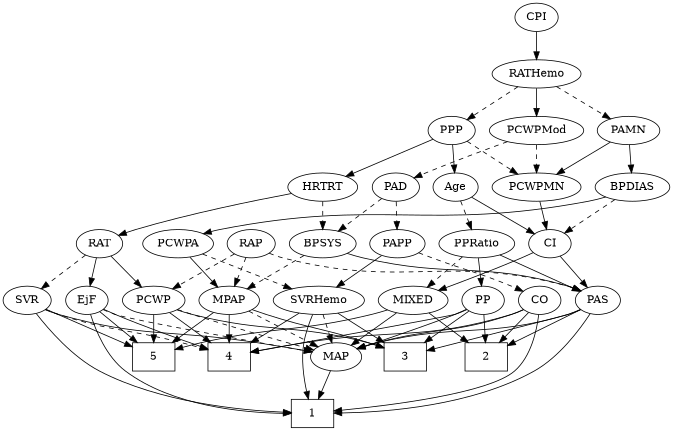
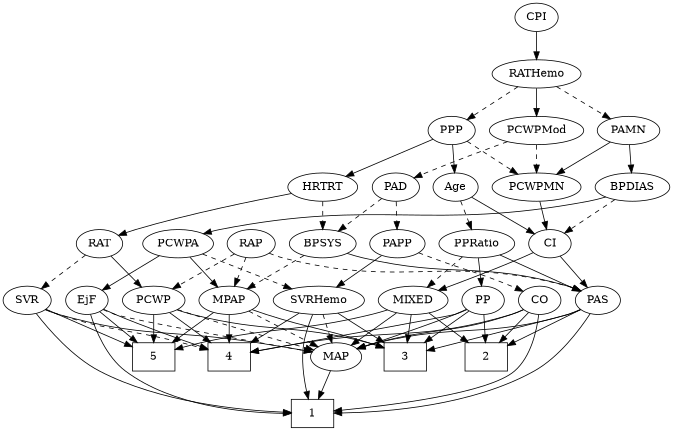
  strict digraph {
    edge [style=solid]
    1 [height=0.5 shape=box width=0.75]
    2 [height=0.5 shape=box width=0.75]
    3 [height=0.5 shape=box width=0.75]
    4 [height=0.5 shape=box width=0.75]
    5 [height=0.5 shape=box width=0.75]
    Age [height=0.5 width=0.75]
    PPRatio [height=0.5 width=1.1013]
    CI [height=0.5 width=0.75]
    PAS [height=0.5 width=0.75]
    MIXED [height=0.5 width=1.1193]
    PP [height=0.5 width=0.75]
    MAP [height=0.5 width=0.84854]
    EjF [height=0.5 width=0.75]
    RAP [height=0.5 width=0.77632]
    MPAP [height=0.5 width=0.97491]
    PCWP [height=0.5 width=0.97491]
    BPSYS [height=0.5 width=1.0471]
    PAD [height=0.5 width=0.79437]
    PAPP [height=0.5 width=0.88464]
    CO [height=0.5 width=0.75]
    SVRHemo [height=0.5 width=1.3902]
    PAMN [height=0.5 width=1.011]
    PCWPMN [height=0.5 width=1.3902]
    BPDIAS [height=0.5 width=1.1735]
    PCWPA [height=0.5 width=1.1555]
    RATHemo [height=0.5 width=1.3721]
    PCWPMod [height=0.5 width=1.4443]
    PPP [height=0.5 width=0.75]
    HRTRT [height=0.5 width=1.1013]
    RAT [height=0.5 width=0.75827]
    CPI [height=0.5 width=0.75]
    SVR [height=0.5 width=0.77632]
    Age -> PPRatio [style=dashed]
    Age -> CI
    PPRatio -> PAS
    PPRatio -> MIXED [style=dashed]
    PPRatio -> PP
    CI -> PAS
    CI -> MIXED
    PAS -> 1
    PAS -> 2
    PAS -> 3
    PAS -> MAP
    MIXED -> 2
+   MIXED -> 3
    MIXED -> 5
    MIXED -> MAP
    PP -> 2
    PP -> 3
    PP -> 4
    PP -> MAP
    MAP -> 1
    EjF -> 1
    EjF -> 4
    EjF -> 5
    EjF -> MAP [style=dashed]
    RAP -> PAS [style=dashed]
    RAP -> MPAP [style=dashed]
    RAP -> PCWP [style=dashed]
    MPAP -> 3
    MPAP -> 4
    MPAP -> 5
    MPAP -> MAP [style=dashed]
    PCWP -> 3
    PCWP -> 4
    PCWP -> 5
    PCWP -> MAP [style=dashed]
    BPSYS -> PAS
    BPSYS -> MPAP [style=dashed]
    PAD -> BPSYS [style=dashed]
    PAD -> PAPP [style=dashed]
    PAPP -> CO [style=dashed]
    PAPP -> SVRHemo
    CO -> 1
    CO -> 2
    CO -> 4
    CO -> MAP
    SVRHemo -> 1
    SVRHemo -> 3
    SVRHemo -> 4
    SVRHemo -> MAP [style=dashed]
    PAMN -> PCWPMN
    PAMN -> BPDIAS
    PCWPMN -> CI
    BPDIAS -> CI [style=dashed]
    BPDIAS -> PCWPA
-   RAT -> EjF
+   PCWPA -> EjF
    PCWPA -> MPAP
    PCWPA -> SVRHemo [style=dashed]
    RATHemo -> PAMN [style=dashed]
    RATHemo -> PCWPMod
    RATHemo -> PPP [style=dashed]
    PCWPMod -> PAD [style=dashed]
    PCWPMod -> PCWPMN [style=dashed]
    PPP -> Age
    PPP -> PCWPMN [style=dashed]
    PPP -> HRTRT
    HRTRT -> BPSYS [style=dashed]
    HRTRT -> RAT
    RAT -> PCWP
    RAT -> SVR [style=dashed]
    CPI -> RATHemo
    SVR -> 1
    SVR -> 4 [style=dashed]
    SVR -> 5
    SVR -> MAP
  }
